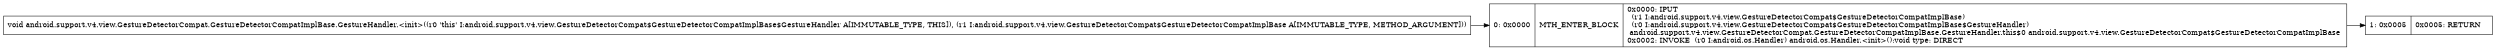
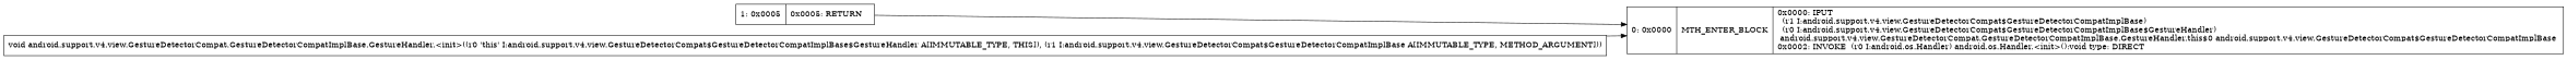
  digraph {
    rankdir=LR
    node [shape=record]
    n1 [label="{0\:\ 0x0000|MTH_ENTER_BLOCK\l|0x0000: IPUT  \l  (r1 I:android.support.v4.view.GestureDetectorCompat$GestureDetectorCompatImplBase)\l  (r0 I:android.support.v4.view.GestureDetectorCompat$GestureDetectorCompatImplBase$GestureHandler)\l android.support.v4.view.GestureDetectorCompat.GestureDetectorCompatImplBase.GestureHandler.this$0 android.support.v4.view.GestureDetectorCompat$GestureDetectorCompatImplBase \l0x0002: INVOKE  (r0 I:android.os.Handler) android.os.Handler.\<init\>():void type: DIRECT \l}"]
    n2 [label="{1\:\ 0x0005|0x0005: RETURN   \l}"]
    n3 [label="{void android.support.v4.view.GestureDetectorCompat.GestureDetectorCompatImplBase.GestureHandler.\<init\>((r0 'this' I:android.support.v4.view.GestureDetectorCompat$GestureDetectorCompatImplBase$GestureHandler A[IMMUTABLE_TYPE, THIS]), (r1 I:android.support.v4.view.GestureDetectorCompat$GestureDetectorCompatImplBase A[IMMUTABLE_TYPE, METHOD_ARGUMENT])) }"]
-   n1 -> n2
+   n2 -> n1
    n3 -> n1
  }
